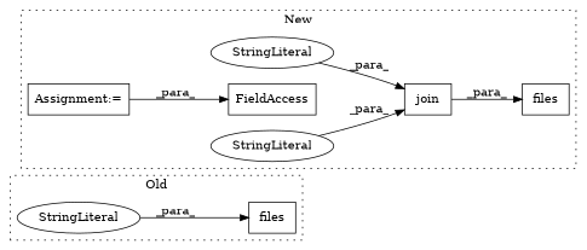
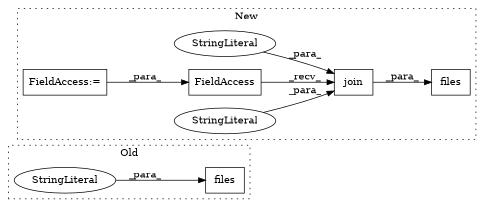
  digraph {
    rankdir=LR
    node [a=32 l="6,1" shape=box]
    n1 [label=files s="4553,4585"]
    n2 [a=45 l=26 label=StringLiteral s=4559 shape=ellipse]
    n3 [label=files s="4677,4725"]
    n4 [l="5,1" label=join s="4691,4724"]
    n5 [a=22 l=7 label=FieldAccess s=4683]
    n6 [a=45 l=6 label=StringLiteral s=4696 shape=ellipse]
-   n7 [a=7 l=2 label="Assignment:=" s=3876]
+   n7 [a=7 l=2 label="FieldAccess:=" s=3876]
    n8 [a=45 l=21 label=StringLiteral s=4703 shape=ellipse]
    subgraph cluster_1 {
      label=Old
      style=dotted
      n1
      n2
    }
    subgraph cluster_2 {
      label=New
      style=dotted
      n3
      n4
      n5
      n6
      n7
      n8
    }
    n2 -> n1 [label=_para_]
    n4 -> n3 [label=_para_]
+   n5 -> n4 [label=_recv_]
    n6 -> n4 [label=_para_]
    n7 -> n5 [label=_para_]
    n8 -> n4 [label=_para_]
  }
